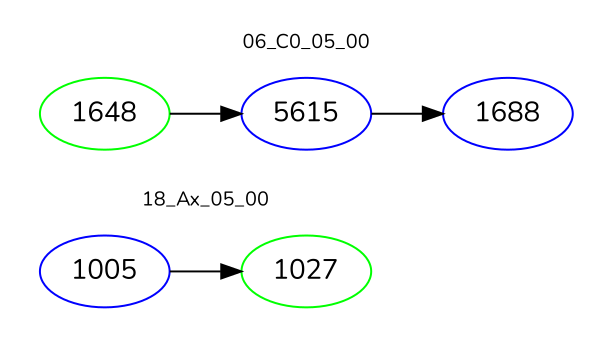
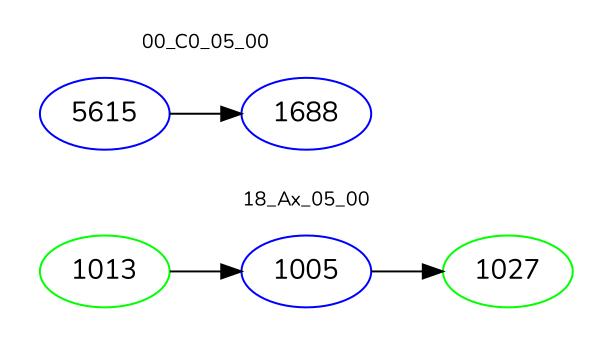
  digraph {
    fontname=Nunito
    rankdir=LR
    node [color=green fontname=Nunito]
    edge [color=black fontname=Nunito]
+   n1 [label=1013]
    n2 [color=blue label=1005]
    n3 [label=1027]
-   n4 [label=1648]
    n5 [color=blue label=5615]
    n6 [color=blue label=1688]
    subgraph cluster_1 {
      color=white
      fontsize=10
      label="18_Ax_05_00"
+     n1
      n2
      n3
    }
    subgraph cluster_2 {
      color=white
      fontsize=10
-     label="06_C0_05_00"
-     n4
+     label="00_C0_05_00"
      n5
      n6
    }
+   n1 -> n2
    n2 -> n3
-   n4 -> n5
    n5 -> n6
  }
